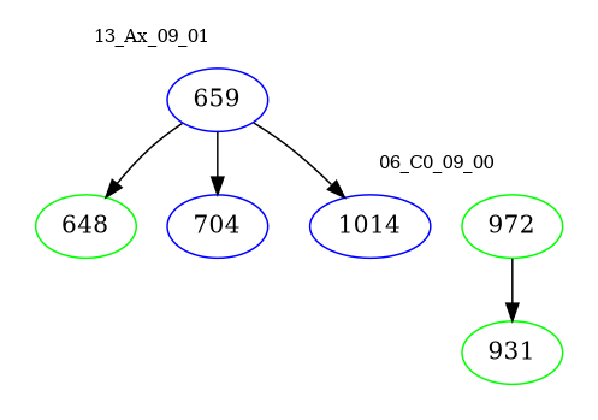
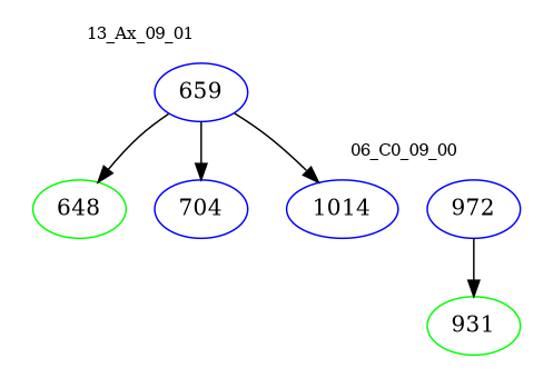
  digraph {
    node [color=blue]
    edge [color=black]
    n1 [label=659]
    n2 [color=green label=648]
    n3 [label=704]
-   n4 [color=green label=972]
+   n4 [label=972]
    n5 [color=green label=931]
    n6 [label=1014]
    subgraph cluster_1 {
      color=white
      fontsize=10
      label="13_Ax_09_01"
      n1
      n2
      n3
    }
    subgraph cluster_2 {
      color=white
      fontsize=10
      label="06_C0_09_00"
      n4
      n5
      n6
    }
    n1 -> n2
    n1 -> n3
    n1 -> n6
    n4 -> n5
  }
